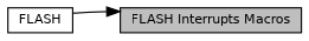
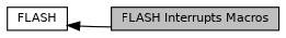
  digraph {
    rankdir=LR
    node [color=black fontname=Helvetica fontsize=10 shape=box style=filled]
    n1 [fillcolor=white height=0.2 label=FLASH width=0.4]
    n2 [fillcolor=grey75 fontcolor=black height=0.2 label="FLASH Interrupts Macros" width=0.4]
-   n2 -> n1 [dir=back fontname=Helvetica fontsize=10 labelfontname=Helvetica labelfontsize=10 shape=plaintext style=solid]
+   n1 -> n2 [dir=back fontname=Helvetica fontsize=10 labelfontname=Helvetica labelfontsize=10 shape=plaintext style=solid]
  }
